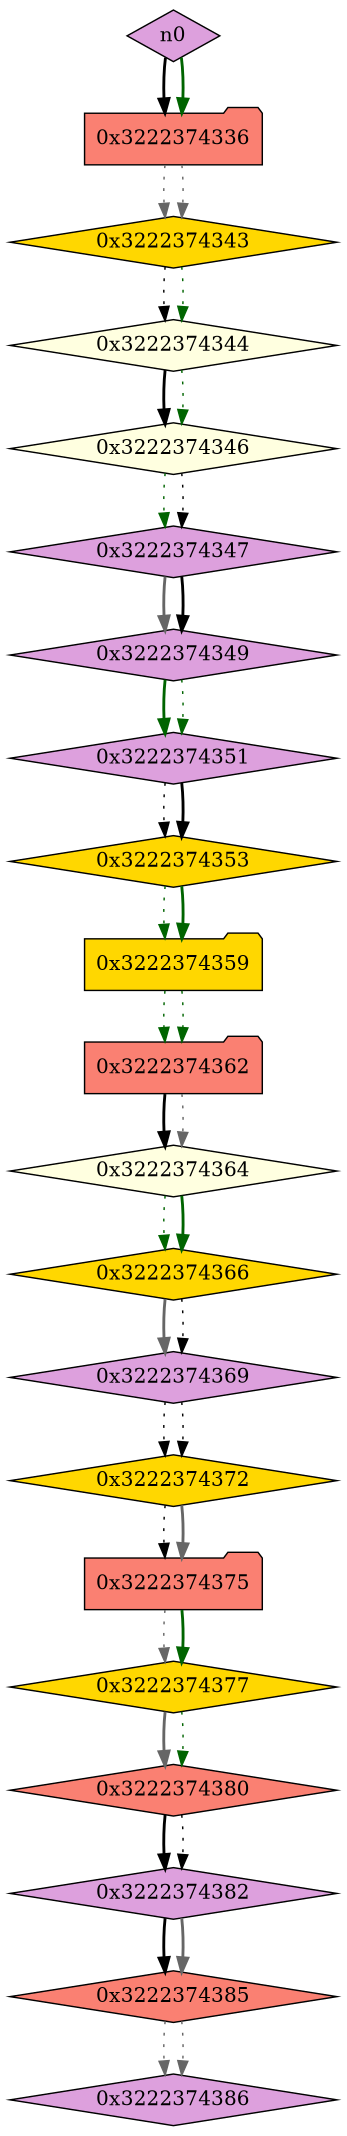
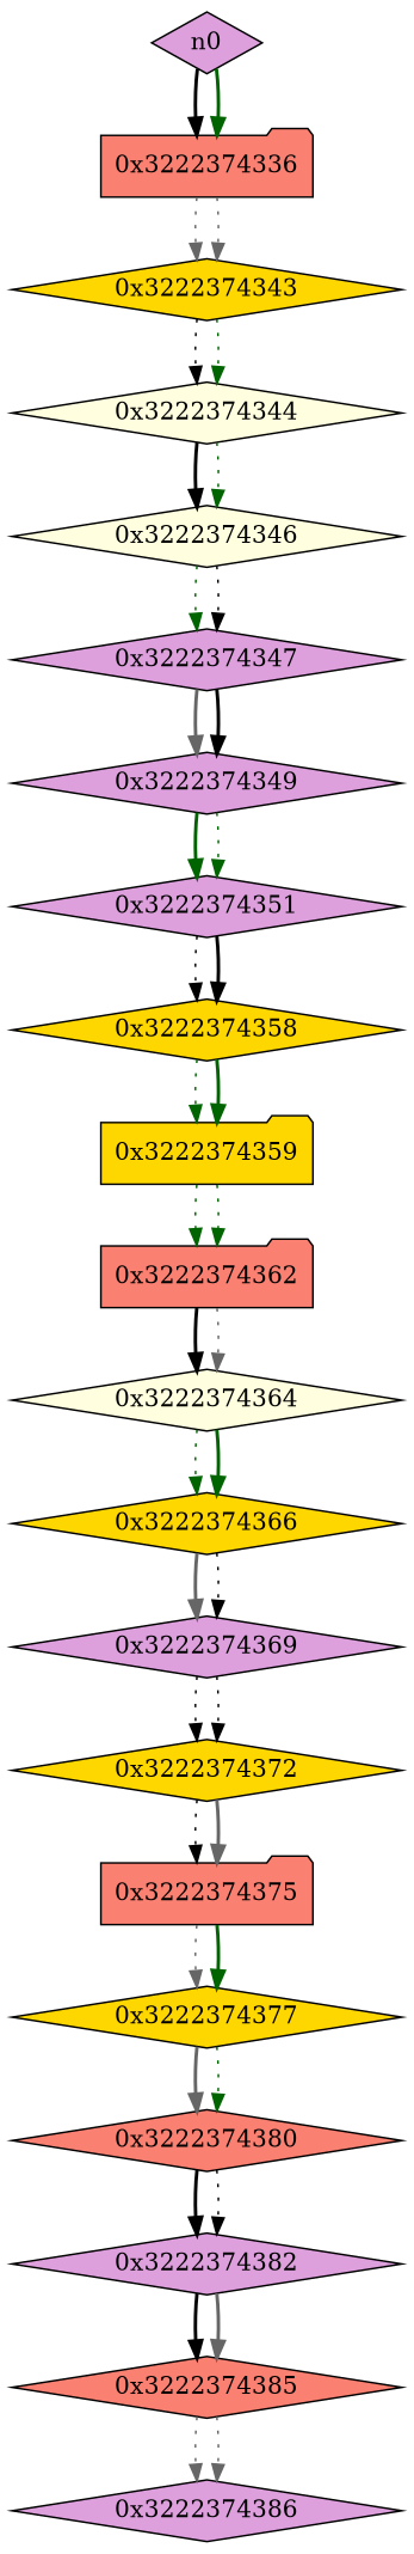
  digraph {
    node [fillcolor=plum shape=diamond style=filled]
    edge [color=black style=dotted]
    n1 [fillcolor=gold label="0x3222374343"]
    n2 [fillcolor=lightyellow label="0x3222374344"]
    n3 [fillcolor=lightyellow label="0x3222374346"]
    n5 [label="0x3222374347"]
    n6 [label="0x3222374349"]
    n4 [fillcolor=salmon label="0x3222374336" shape=folder]
    n7 [label="0x3222374351"]
-   n8 [fillcolor=gold label="0x3222374353"]
+   n8 [fillcolor=gold label="0x3222374358"]
    n9 [fillcolor=gold label="0x3222374359" shape=folder]
    n10 [fillcolor=salmon label="0x3222374362" shape=folder]
    n11 [fillcolor=lightyellow label="0x3222374364"]
    n12 [fillcolor=gold label="0x3222374366"]
    n13 [label="0x3222374369"]
    n14 [fillcolor=gold label="0x3222374372"]
    n15 [fillcolor=salmon label="0x3222374375" shape=folder]
    n16 [fillcolor=gold label="0x3222374377"]
    n17 [fillcolor=salmon label="0x3222374380"]
    n18 [label="0x3222374382"]
    n19 [fillcolor=salmon label="0x3222374385"]
    n20 [label="0x3222374386"]
    n0
    n1 -> n2
    n1 -> n2 [color=darkgreen]
    n2 -> n3 [style=bold]
    n2 -> n3 [color=darkgreen]
    n3 -> n5 [color=darkgreen]
    n3 -> n5
    n5 -> n6 [color=gray40 style=bold]
    n5 -> n6 [style=bold]
    n6 -> n7 [color=darkgreen style=bold]
    n6 -> n7 [color=darkgreen]
    n4 -> n1 [color=gray40]
    n4 -> n1 [color=gray40]
    n7 -> n8
    n7 -> n8 [style=bold]
    n8 -> n9 [color=darkgreen]
    n8 -> n9 [color=darkgreen style=bold]
    n9 -> n10 [color=darkgreen]
    n9 -> n10 [color=darkgreen]
    n10 -> n11 [style=bold]
    n10 -> n11 [color=gray40]
    n11 -> n12 [color=darkgreen]
    n11 -> n12 [color=darkgreen style=bold]
    n12 -> n13 [color=gray40 style=bold]
    n12 -> n13
    n13 -> n14
    n13 -> n14
    n14 -> n15
    n14 -> n15 [color=gray40 style=bold]
    n15 -> n16 [color=gray40]
    n15 -> n16 [color=darkgreen style=bold]
    n16 -> n17 [color=gray40 style=bold]
    n16 -> n17 [color=darkgreen]
    n17 -> n18 [style=bold]
    n17 -> n18
    n18 -> n19 [style=bold]
    n18 -> n19 [color=gray40 style=bold]
    n19 -> n20 [color=gray40]
    n19 -> n20 [color=gray40]
    n0 -> n4 [style=bold]
    n0 -> n4 [color=darkgreen style=bold]
  }
